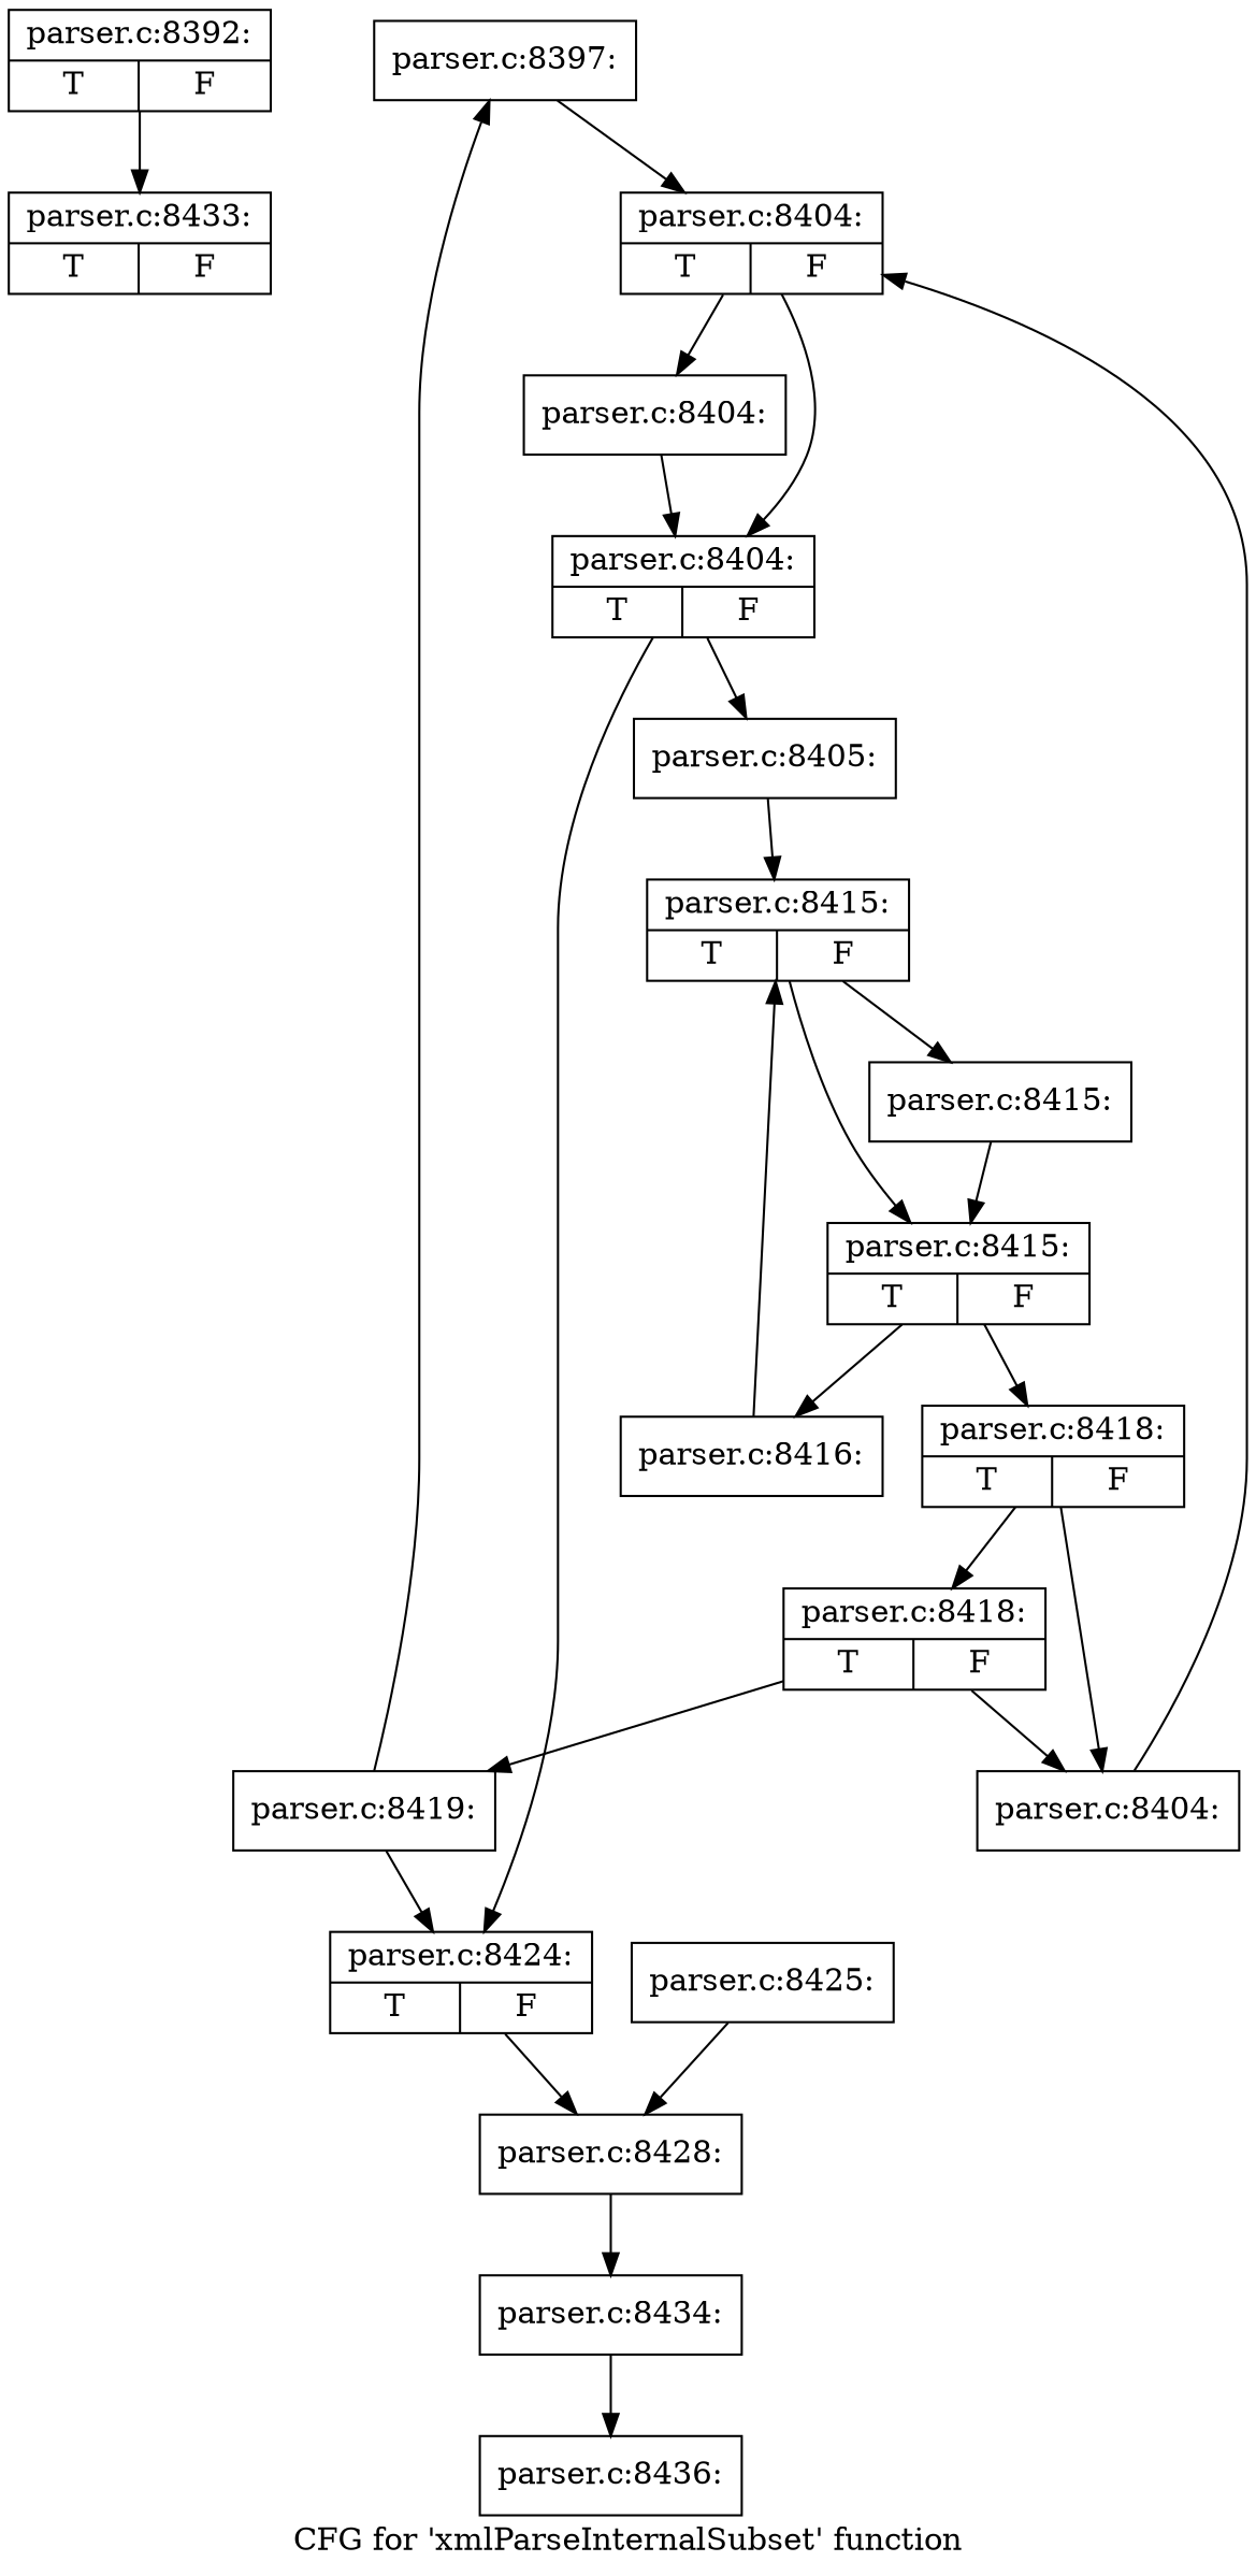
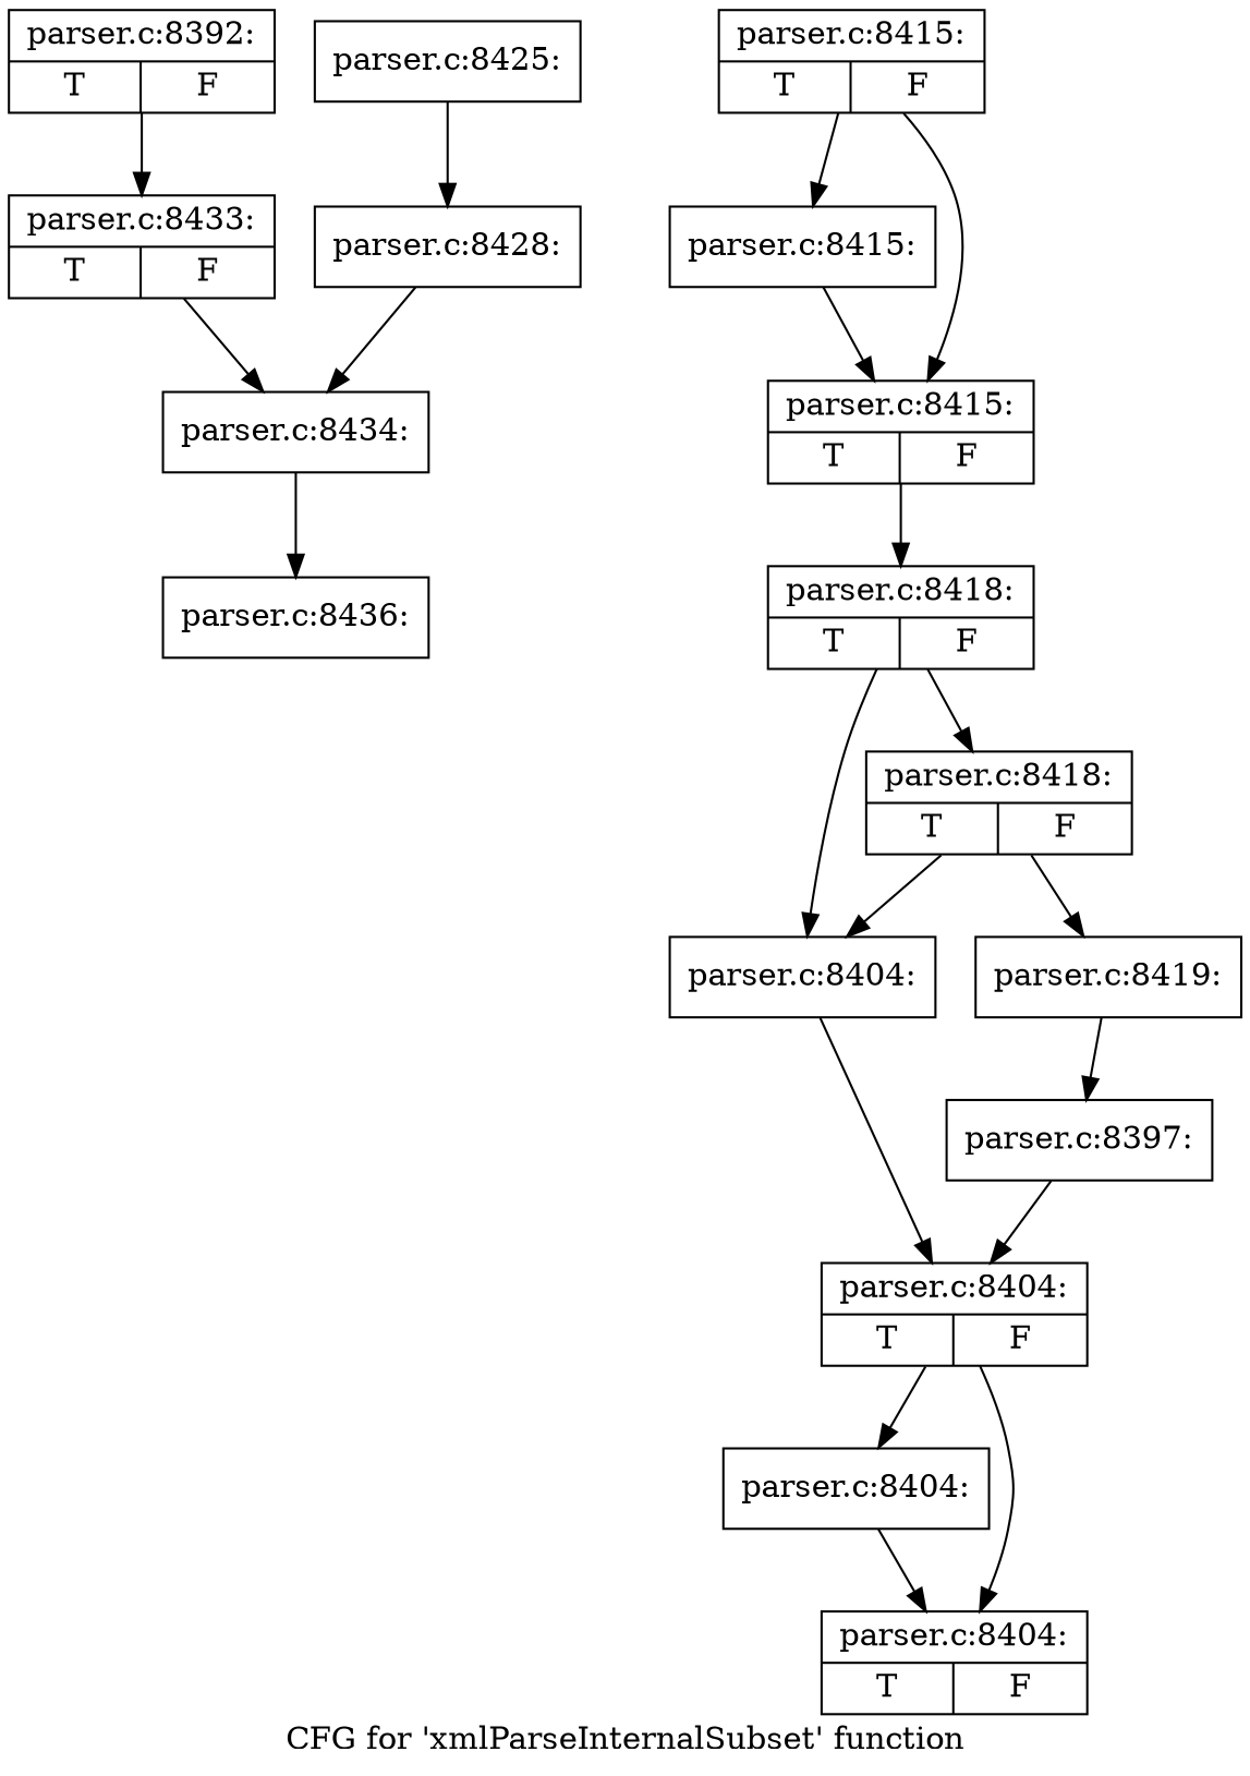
  digraph {
    label="CFG for 'xmlParseInternalSubset' function"
    node [shape=record]
    n1 [label="{parser.c:8392:|{<s0>T|<s1>F}}"]
    n2 [label="{parser.c:8433:|{<s0>T|<s1>F}}"]
    n3 [label="{parser.c:8397:}"]
    n4 [label="{parser.c:8404:|{<s0>T|<s1>F}}"]
    n5 [label="{parser.c:8434:}"]
    n6 [label="{parser.c:8404:}"]
    n7 [label="{parser.c:8404:|{<s0>T|<s1>F}}"]
    n8 [label="{parser.c:8436:}"]
-   n9 [label="{parser.c:8405:}"]
-   n10 [label="{parser.c:8424:|{<s0>T|<s1>F}}"]
    n11 [label="{parser.c:8415:|{<s0>T|<s1>F}}"]
    n12 [label="{parser.c:8428:}"]
    n13 [label="{parser.c:8415:}"]
    n14 [label="{parser.c:8415:|{<s0>T|<s1>F}}"]
    n15 [label="{parser.c:8425:}"]
-   n16 [label="{parser.c:8416:}"]
    n17 [label="{parser.c:8418:|{<s0>T|<s1>F}}"]
    n18 [label="{parser.c:8418:|{<s0>T|<s1>F}}"]
    n19 [label="{parser.c:8404:}"]
    n20 [label="{parser.c:8419:}"]
    n1 -> n2
+   n2 -> n5
    n3 -> n4
    n4 -> n6
    n4 -> n7
    n5 -> n8
    n6 -> n7
-   n7 -> n9
-   n7 -> n10
-   n9 -> n11
-   n10 -> n12
    n11 -> n13
    n11 -> n14
    n12 -> n5
    n13 -> n14
-   n14 -> n16
    n14 -> n17
    n15 -> n12
-   n16 -> n11
    n17 -> n18
    n17 -> n19
    n18 -> n19
    n18 -> n20
    n19 -> n4
    n20 -> n3
-   n20 -> n10
  }
